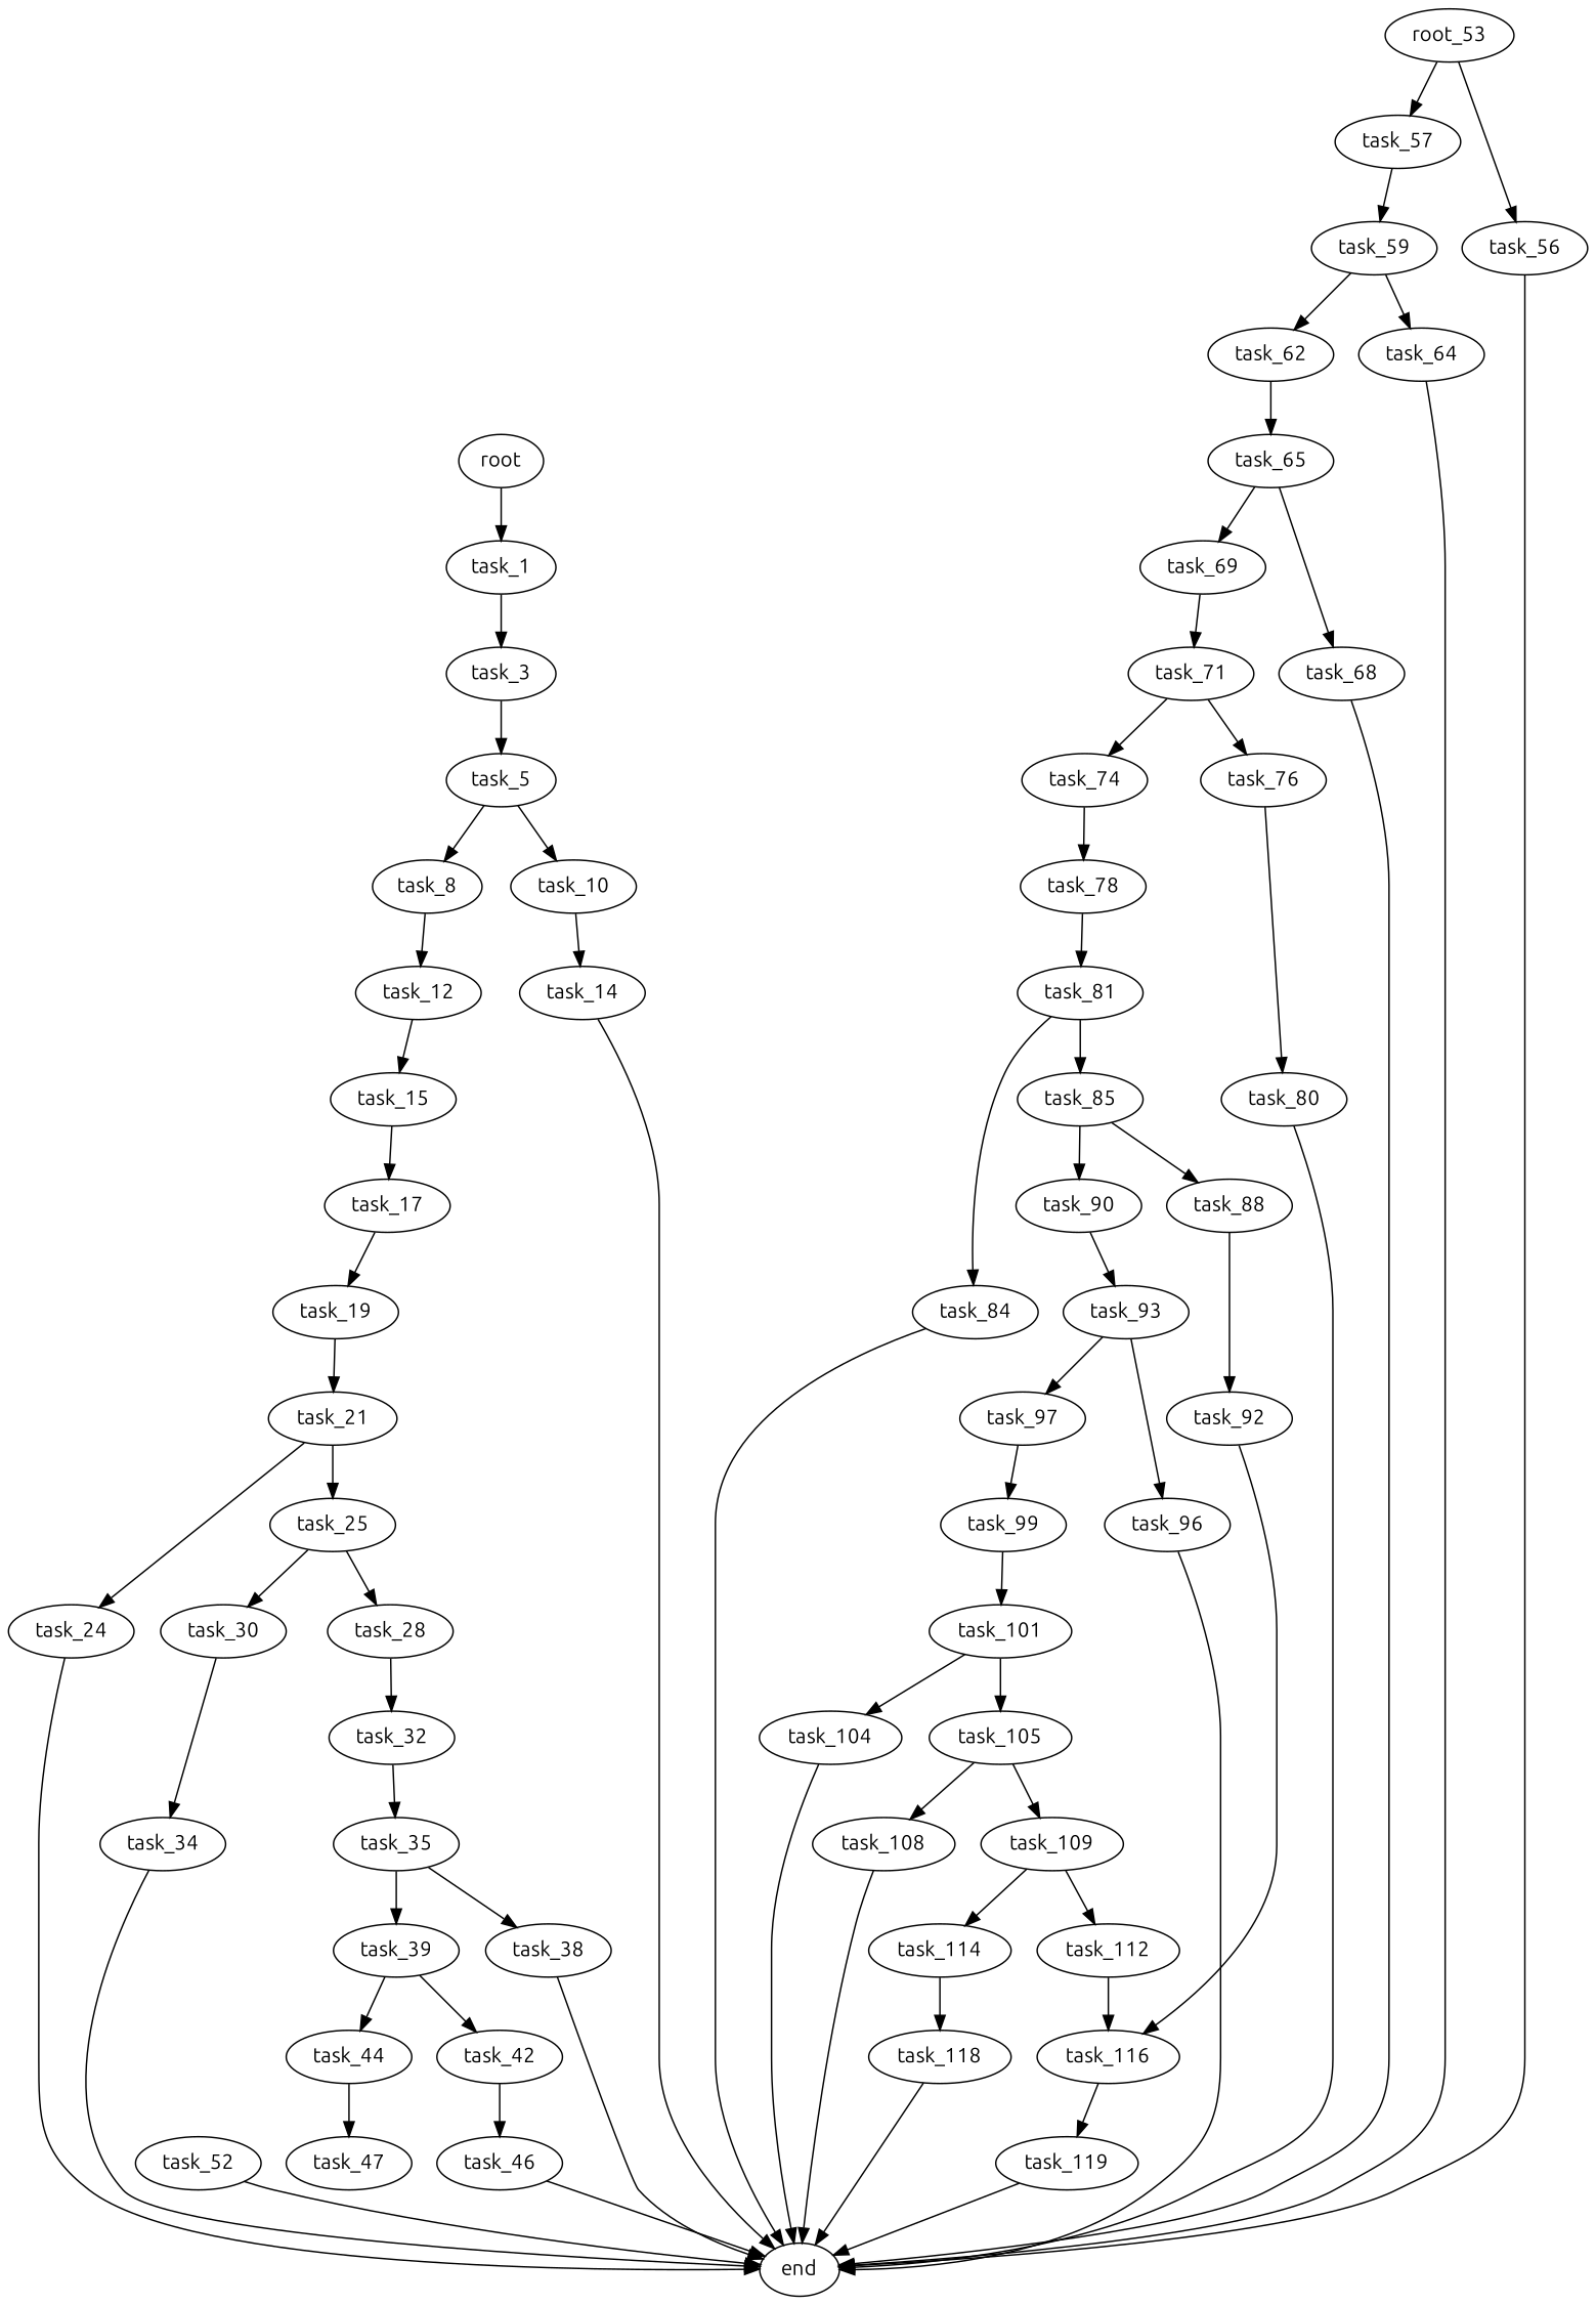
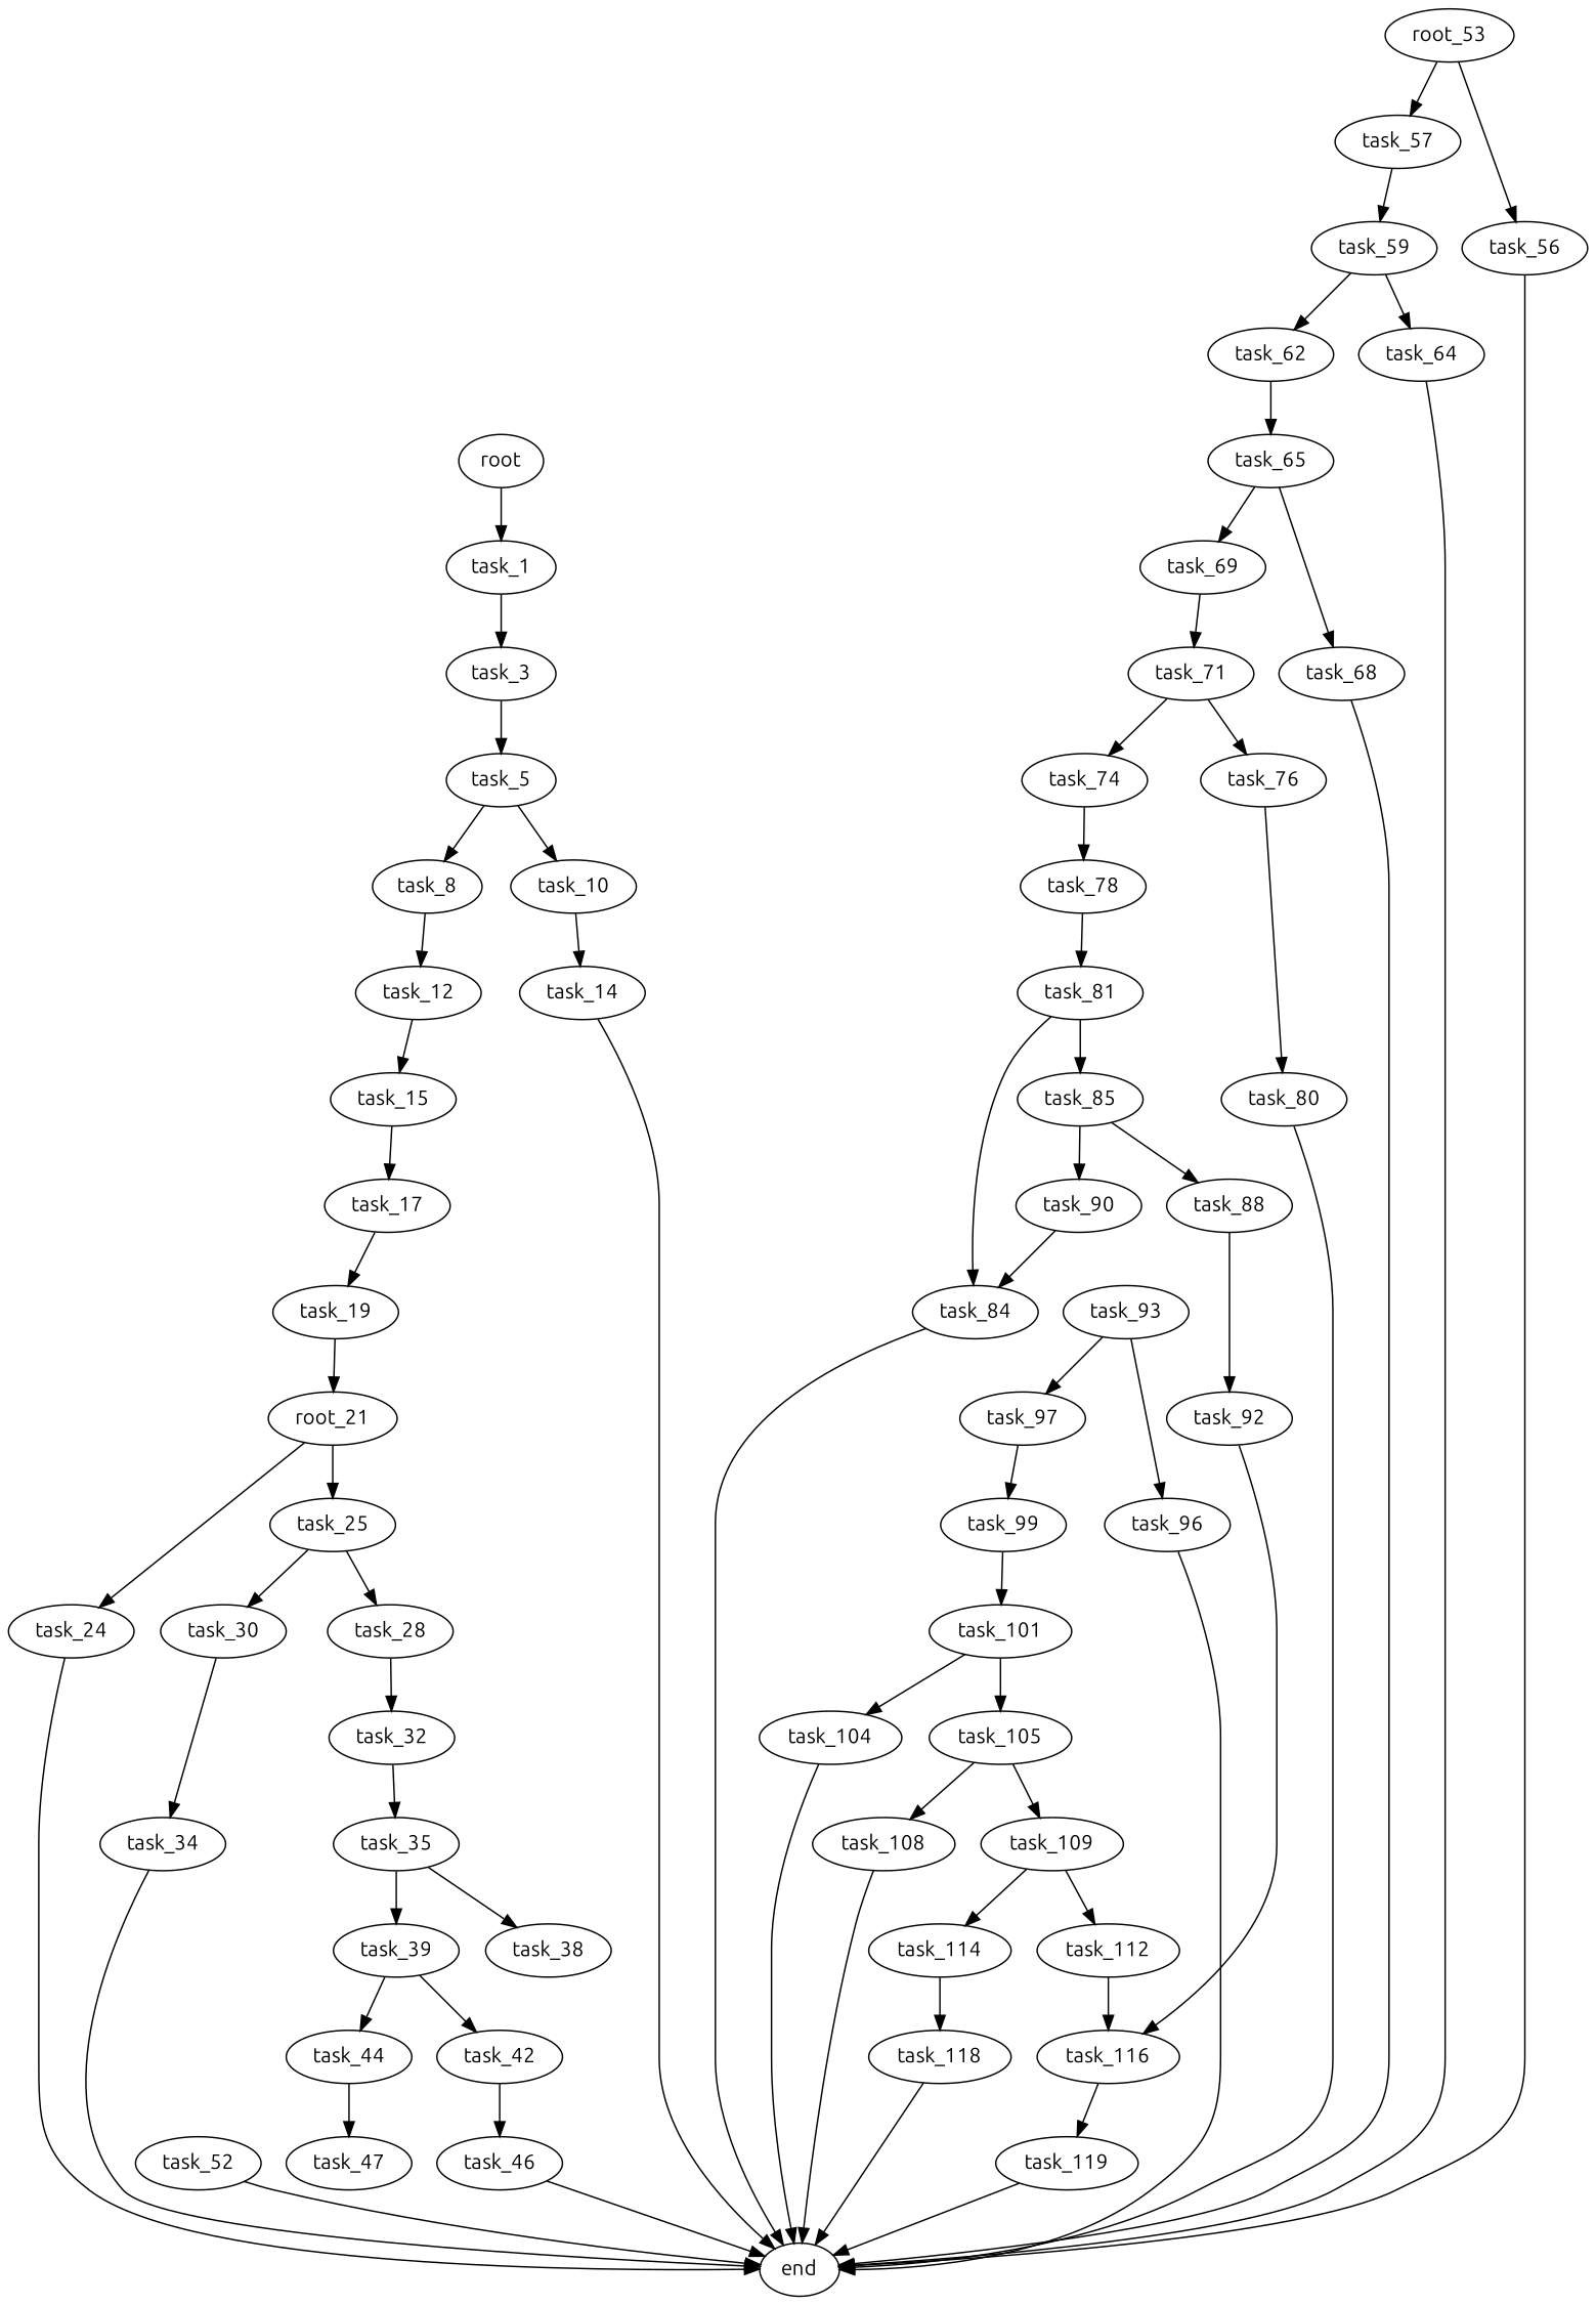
  digraph {
    fontname=Ubuntu
    node [fontname=Ubuntu]
    edge [fontname=Ubuntu]
    root
    task_1
    task_3
    task_5
    task_8
    task_10
    task_12
    task_14
    task_15
    end
    task_17
    task_19
-   task_21
+   task_21 [label=root_21]
    task_24
    task_25
    task_28
    task_30
    task_32
    task_34
    task_35
    task_38
    task_39
    task_42
    task_44
    task_46
    task_47
    task_52
    n28 [label=root_53]
    task_56
    task_57
    task_59
    task_62
    task_64
    task_65
    task_68
    task_69
    task_71
    task_74
    task_76
    task_78
    task_80
    task_81
    task_84
    task_85
    task_88
    task_90
    task_92
    task_93
    task_116
    task_96
    task_97
    task_99
    task_101
    task_104
    task_105
    task_108
    task_109
    task_112
    task_114
    task_118
    task_119
    root -> task_1
    task_1 -> task_3
    task_3 -> task_5
    task_5 -> task_8
    task_5 -> task_10
    task_8 -> task_12
    task_10 -> task_14
    task_12 -> task_15
    task_14 -> end
    task_15 -> task_17
    task_17 -> task_19
    task_19 -> task_21
    task_21 -> task_24
    task_21 -> task_25
    task_24 -> end
    task_25 -> task_28
    task_25 -> task_30
    task_28 -> task_32
    task_30 -> task_34
    task_32 -> task_35
    task_34 -> end
    task_35 -> task_38
    task_35 -> task_39
-   task_38 -> end
    task_39 -> task_42
    task_39 -> task_44
    task_42 -> task_46
    task_44 -> task_47
    task_46 -> end
    task_52 -> end
    n28 -> task_56
    n28 -> task_57
    task_56 -> end
    task_57 -> task_59
    task_59 -> task_62
    task_59 -> task_64
    task_62 -> task_65
    task_64 -> end
    task_65 -> task_68
    task_65 -> task_69
    task_68 -> end
    task_69 -> task_71
    task_71 -> task_74
    task_71 -> task_76
    task_74 -> task_78
    task_76 -> task_80
    task_78 -> task_81
    task_80 -> end
    task_81 -> task_84
    task_81 -> task_85
    task_84 -> end
    task_85 -> task_88
    task_85 -> task_90
    task_88 -> task_92
-   task_90 -> task_93
+   task_90 -> task_84
    task_92 -> task_116
    task_93 -> task_96
    task_93 -> task_97
    task_116 -> task_119
    task_96 -> end
    task_97 -> task_99
    task_99 -> task_101
    task_101 -> task_104
    task_101 -> task_105
    task_104 -> end
    task_105 -> task_108
    task_105 -> task_109
    task_108 -> end
    task_109 -> task_112
    task_109 -> task_114
    task_112 -> task_116
    task_114 -> task_118
    task_118 -> end
    task_119 -> end
  }
